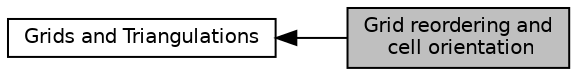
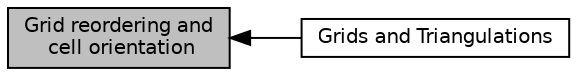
  digraph {
    rankdir=LR
    node [color=black fontname=Helvetica fontsize=10 shape=box style=filled]
    n1 [fillcolor=grey75 fontcolor=black height=0.2 label="Grid reordering and\l cell orientation" width=0.4]
    n2 [fillcolor=white height=0.2 label="Grids and Triangulations" width=0.4]
-   n2 -> n1 [dir=back fontname=Helvetica fontsize=10 labelfontname=Helvetica labelfontsize=10 shape=plaintext style=solid]
+   n1 -> n2 [dir=back fontname=Helvetica fontsize=10 labelfontname=Helvetica labelfontsize=10 shape=plaintext style=solid]
  }
